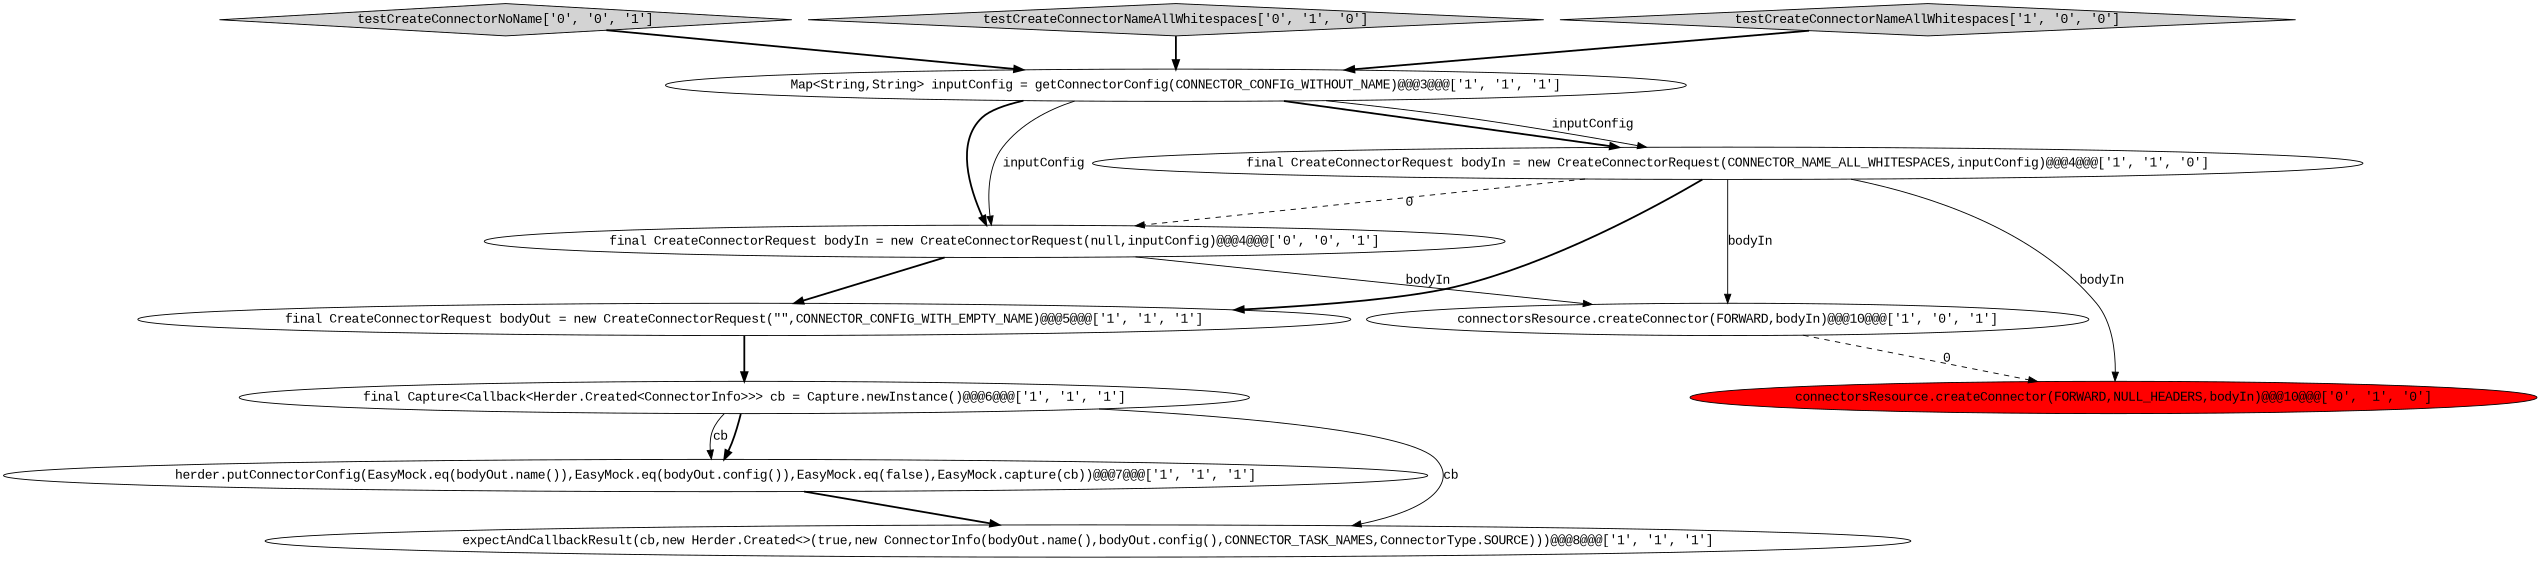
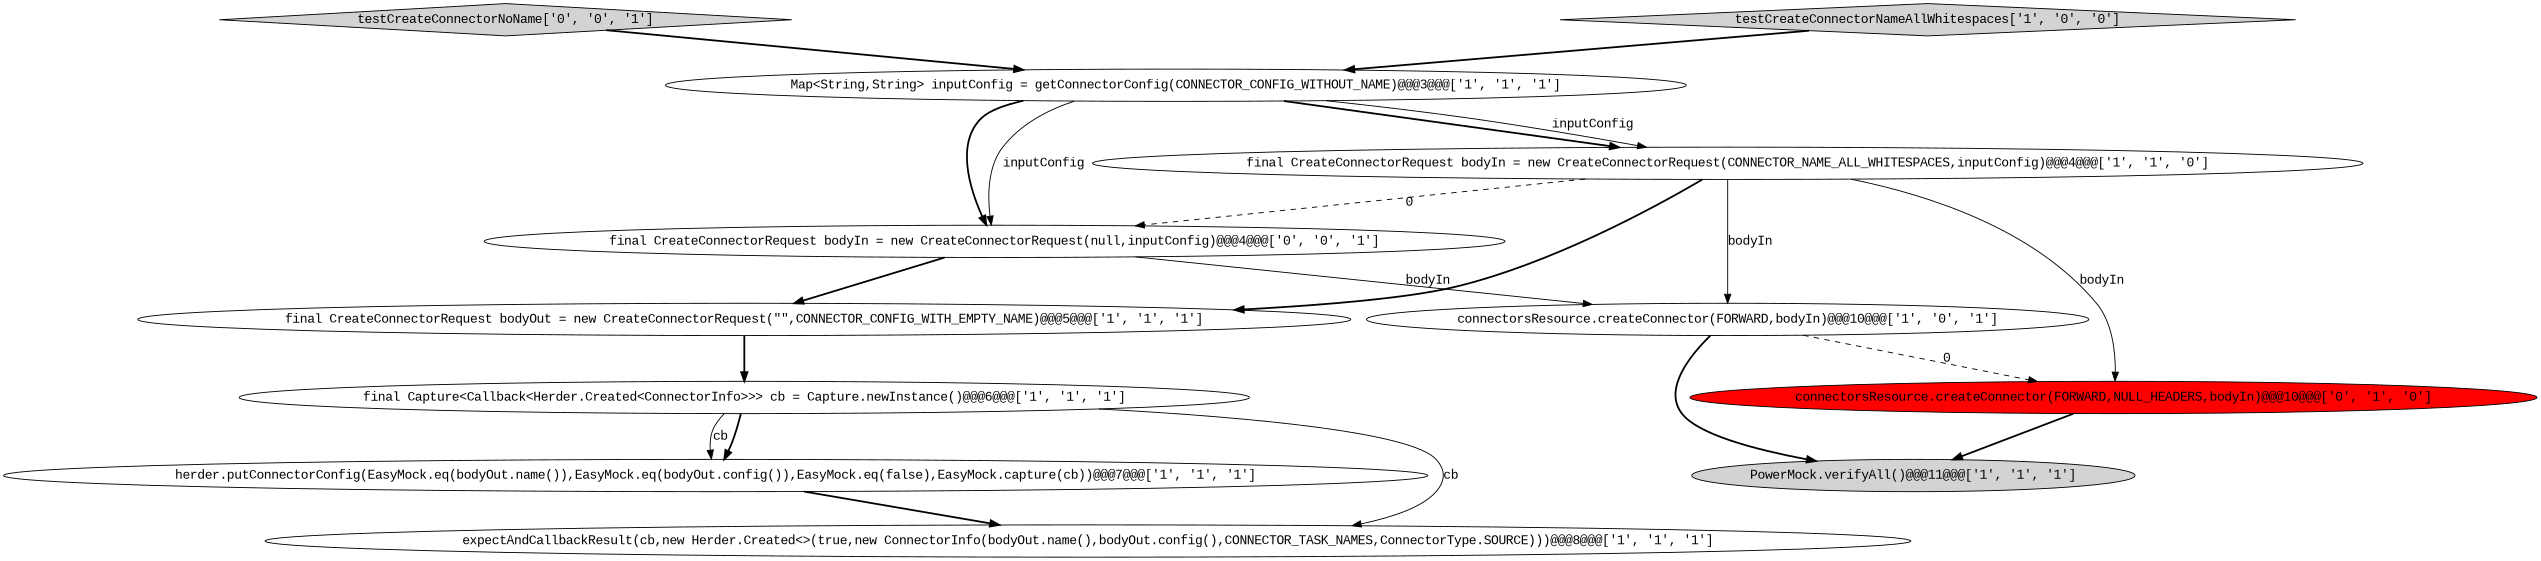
  digraph {
    fontname="Liberation Mono"
    node [fillcolor=white fontname="Liberation Mono" shape=ellipse style=filled]
    edge [fontname="Liberation Mono" style=bold]
    n1 [label="final Capture<Callback<Herder.Created<ConnectorInfo>>> cb = Capture.newInstance()@@@6@@@['1', '1', '1']"]
    n2 [label="herder.putConnectorConfig(EasyMock.eq(bodyOut.name()),EasyMock.eq(bodyOut.config()),EasyMock.eq(false),EasyMock.capture(cb))@@@7@@@['1', '1', '1']"]
    n3 [label="expectAndCallbackResult(cb,new Herder.Created<>(true,new ConnectorInfo(bodyOut.name(),bodyOut.config(),CONNECTOR_TASK_NAMES,ConnectorType.SOURCE)))@@@8@@@['1', '1', '1']"]
    n4 [fillcolor=lightgray label="testCreateConnectorNoName['0', '0', '1']" shape=diamond]
    n5 [label="Map<String,String> inputConfig = getConnectorConfig(CONNECTOR_CONFIG_WITHOUT_NAME)@@@3@@@['1', '1', '1']"]
    n6 [label="final CreateConnectorRequest bodyIn = new CreateConnectorRequest(CONNECTOR_NAME_ALL_WHITESPACES,inputConfig)@@@4@@@['1', '1', '0']"]
    n7 [label="final CreateConnectorRequest bodyIn = new CreateConnectorRequest(null,inputConfig)@@@4@@@['0', '0', '1']"]
-   n8 [fillcolor=lightgray label="testCreateConnectorNameAllWhitespaces['0', '1', '0']" shape=diamond]
    n9 [label="connectorsResource.createConnector(FORWARD,bodyIn)@@@10@@@['1', '0', '1']"]
    n10 [fillcolor=red label="connectorsResource.createConnector(FORWARD,NULL_HEADERS,bodyIn)@@@10@@@['0', '1', '0']"]
+   n11 [fillcolor=lightgray label="PowerMock.verifyAll()@@@11@@@['1', '1', '1']"]
    n12 [label="final CreateConnectorRequest bodyOut = new CreateConnectorRequest(\"\",CONNECTOR_CONFIG_WITH_EMPTY_NAME)@@@5@@@['1', '1', '1']"]
    n13 [fillcolor=lightgray label="testCreateConnectorNameAllWhitespaces['1', '0', '0']" shape=diamond]
    n1 -> n2
    n1 -> n2 [label=cb style=solid]
    n1 -> n3 [label=cb style=solid]
    n2 -> n3
    n4 -> n5
    n5 -> n6
    n5 -> n6 [label=inputConfig style=solid]
    n5 -> n7
    n5 -> n7 [label=inputConfig style=solid]
    n6 -> n7 [label=0 style=dashed]
    n6 -> n9 [label=bodyIn style=solid]
    n6 -> n10 [label=bodyIn style=solid]
    n6 -> n12
    n7 -> n9 [label=bodyIn style=solid]
    n7 -> n12
-   n8 -> n5
    n9 -> n10 [label=0 style=dashed]
+   n9 -> n11
+   n10 -> n11
    n12 -> n1
    n13 -> n5
  }
